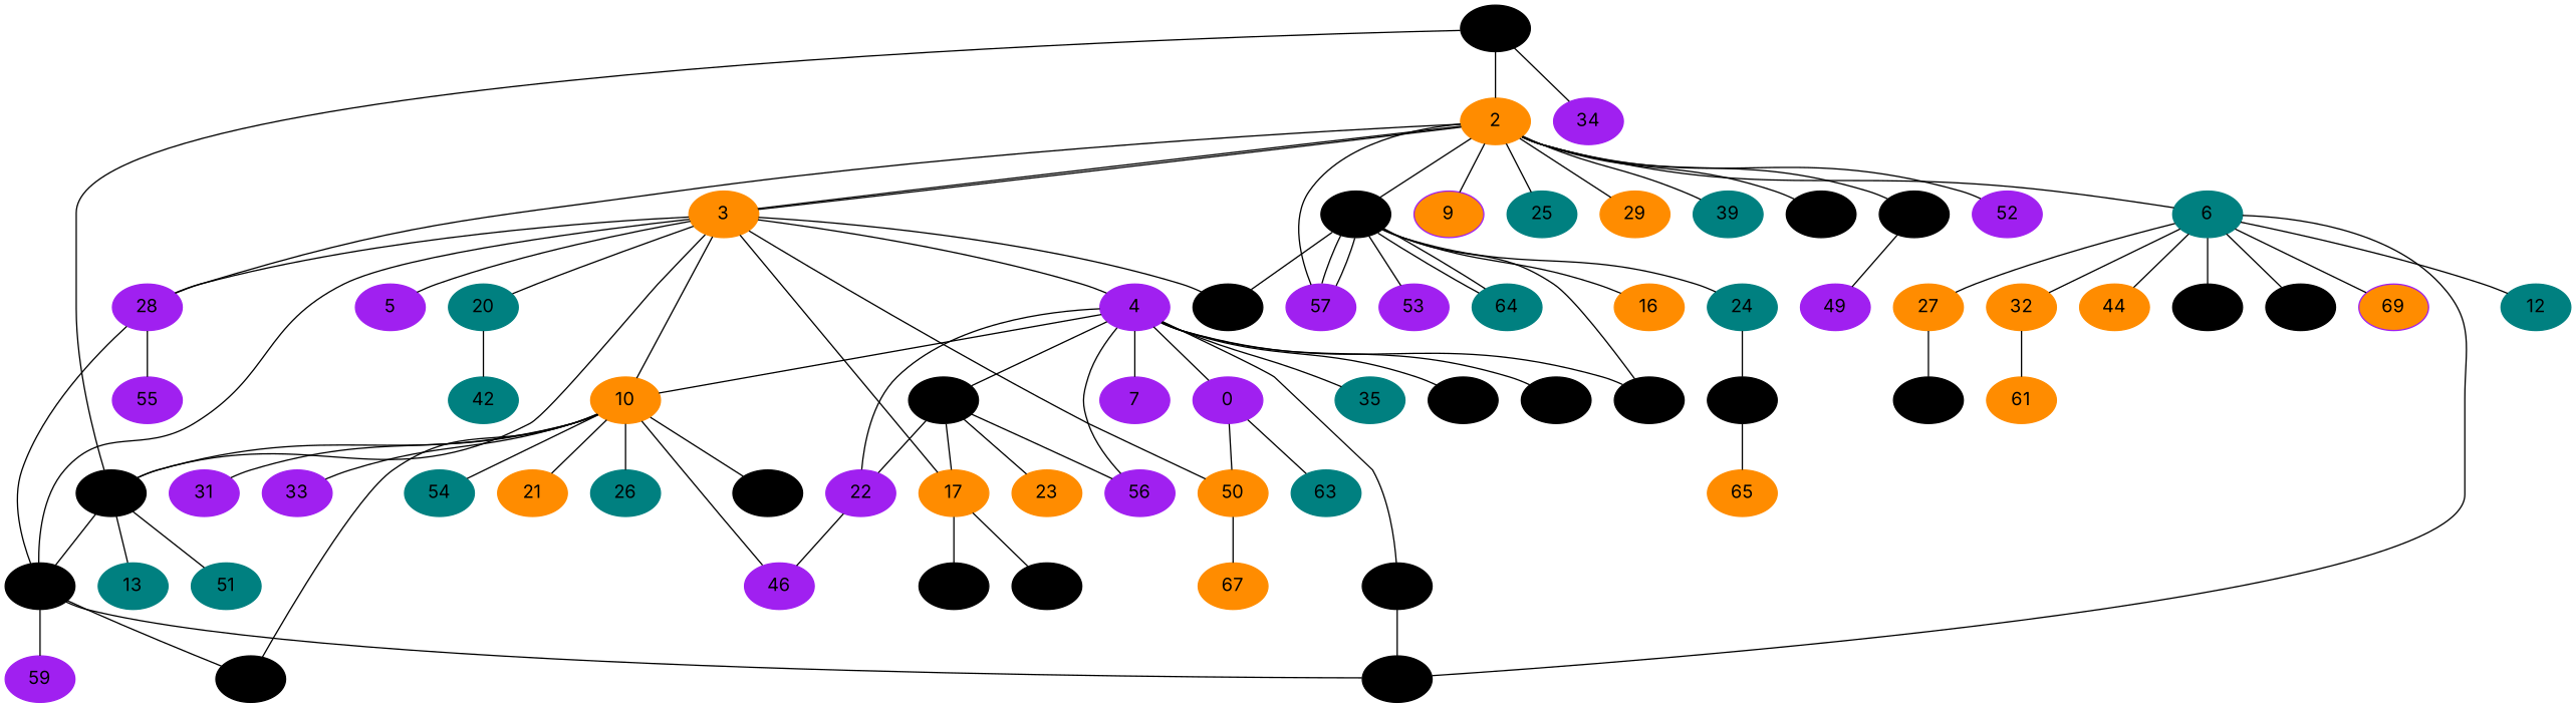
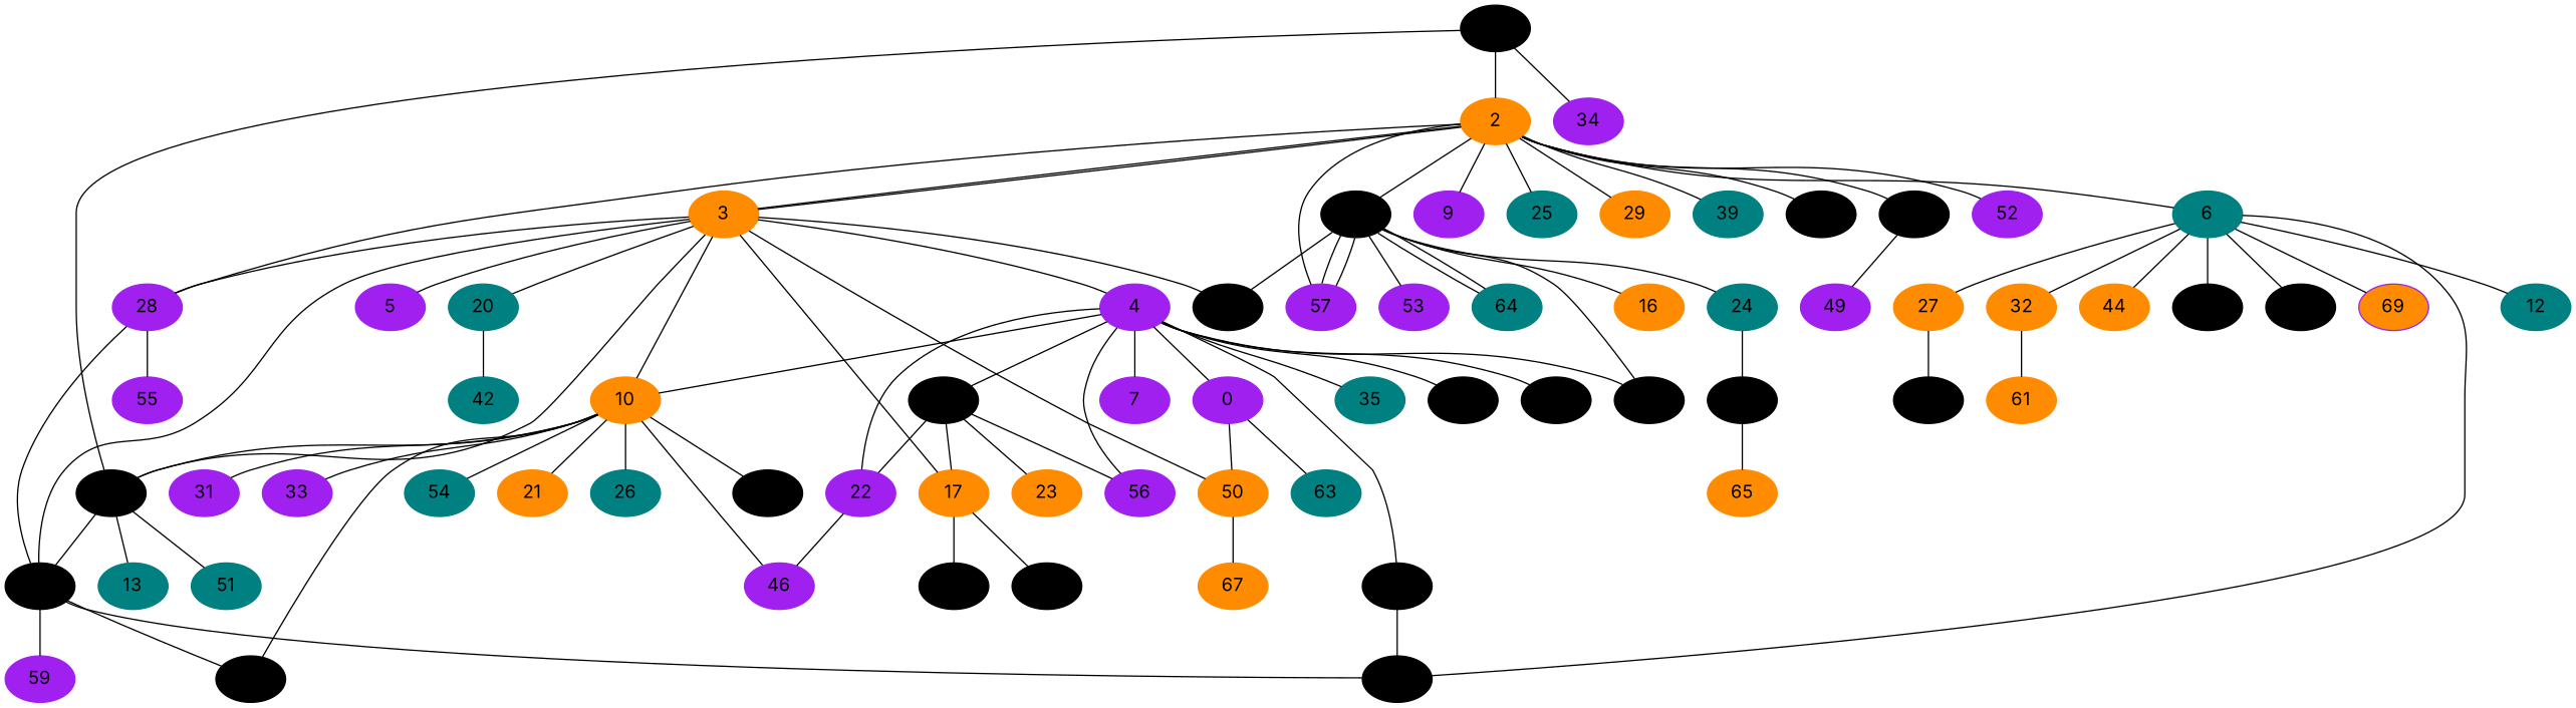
  graph {
    fontname=Inter
    node [color=black fontname=Inter style=filled]
    edge [fontname=Inter]
    2 [color=darkorange]
    1
    11
    34 [color=purple]
    3 [color=darkorange]
    6 [color=teal]
-   9 [color=purple fillcolor=darkorange]
+   9 [color=purple]
    14
    25 [color=teal]
    28 [color=purple]
    29 [color=darkorange]
    39 [color=teal]
    40
    41
    52 [color=purple]
    57 [color=purple]
    58
    13 [color=teal]
    51 [color=teal]
    4 [color=purple]
    5 [color=purple]
    10 [color=darkorange]
    17 [color=darkorange]
    18
    20 [color=teal]
    50 [color=darkorange]
    12 [color=teal]
    27 [color=darkorange]
    32 [color=darkorange]
    44 [color=darkorange]
    47
    48
    60
    69 [color=purple fillcolor=darkorange]
    43
    16 [color=darkorange]
    24 [color=teal]
    53 [color=purple]
    64 [color=teal]
    55 [color=purple]
    49 [color=purple]
    7 [color=purple]
    n43 [color=purple label=0]
    15
    22 [color=purple]
    30
    35 [color=teal]
    37
    45
    56 [color=purple]
    21 [color=darkorange]
    26 [color=teal]
    31 [color=purple]
    33 [color=purple]
    46 [color=purple]
    54 [color=teal]
    66
    68
    19
    36
    42 [color=teal]
    67 [color=darkorange]
    59 [color=purple]
    63 [color=teal]
    23 [color=darkorange]
    62
    61 [color=darkorange]
    38
    65 [color=darkorange]
    2 -- 3
    2 -- 3
    2 -- 6
    2 -- 9
    2 -- 14
    2 -- 25
    2 -- 28
    2 -- 29
    2 -- 39
    2 -- 40
    2 -- 41
    2 -- 52
    2 -- 57
    1 -- 2
    1 -- 11
    1 -- 34
    11 -- 58
    11 -- 13
    11 -- 51
    3 -- 11
    3 -- 28
    3 -- 58
    3 -- 4
    3 -- 5
    3 -- 10
    3 -- 17
    3 -- 18
    3 -- 20
    3 -- 50
    6 -- 12
    6 -- 27
    6 -- 32
    6 -- 44
    6 -- 47
    6 -- 48
    6 -- 60
    6 -- 69
    14 -- 57
    14 -- 57
    14 -- 18
    14 -- 43
    14 -- 16
    14 -- 24
    14 -- 53
    14 -- 64
    14 -- 64
    28 -- 58
    28 -- 55
    41 -- 49
    58 -- 60
    58 -- 66
    58 -- 59
    4 -- 10
    4 -- 43
    4 -- 7
    4 -- n43
    4 -- 15
    4 -- 22
    4 -- 30
    4 -- 35
    4 -- 37
    4 -- 45
    4 -- 56
    10 -- 11
    10 -- 21
    10 -- 26
    10 -- 31
    10 -- 33
    10 -- 46
    10 -- 54
    10 -- 66
    10 -- 68
    17 -- 19
    17 -- 36
    20 -- 42
    50 -- 67
    27 -- 62
    32 -- 61
    24 -- 38
    n43 -- 50
    n43 -- 63
    15 -- 17
    15 -- 22
    15 -- 56
    15 -- 23
    22 -- 46
    30 -- 60
    38 -- 65
  }
